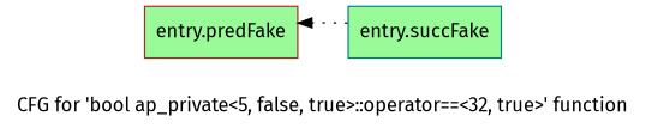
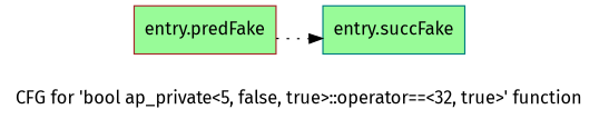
  digraph {
    label="CFG for 'bool ap_private\<5, false, true\>::operator==\<32, true\>' function"
    rankdir=LR
    fontname="Fira Sans"
    node [shape=record style=filled fillcolor=palegreen fontname="Fira Sans"]
    n1 [label="{entry.predFake}" color=brown]
    n2 [filename="/home/omerfaruk/tools/Xilinx/Vitis_HLS/2023.2/include/etc/ap_private.h" label="{entry.succFake}" linenumber=2734 color=teal]
-   n2 -> n1 [execusionnum=2 filename="/home/omerfaruk/tools/Xilinx/Vitis_HLS/2023.2/include/etc/ap_private.h" style=dotted fontname="Fira Sans"]
+   n1 -> n2 [execusionnum=2 filename="/home/omerfaruk/tools/Xilinx/Vitis_HLS/2023.2/include/etc/ap_private.h" style=dotted fontname="Fira Sans"]
  }
